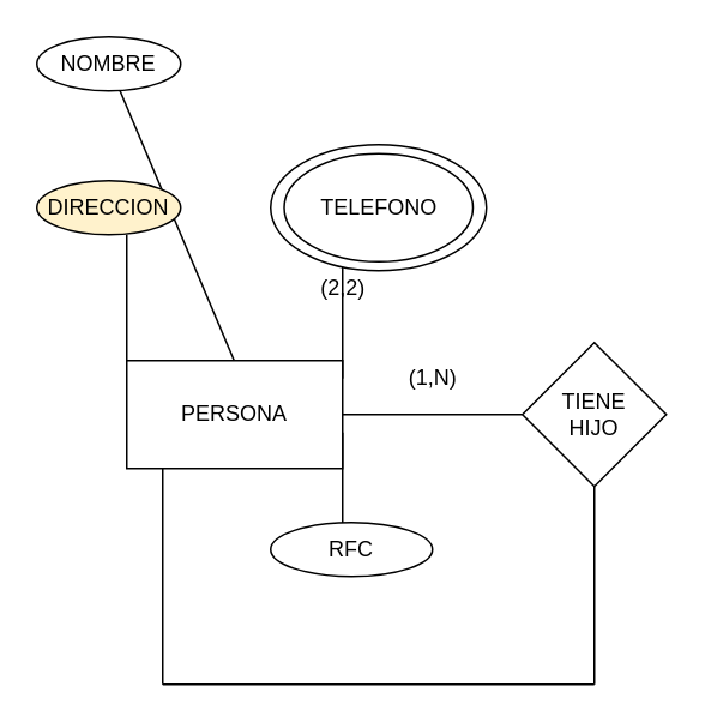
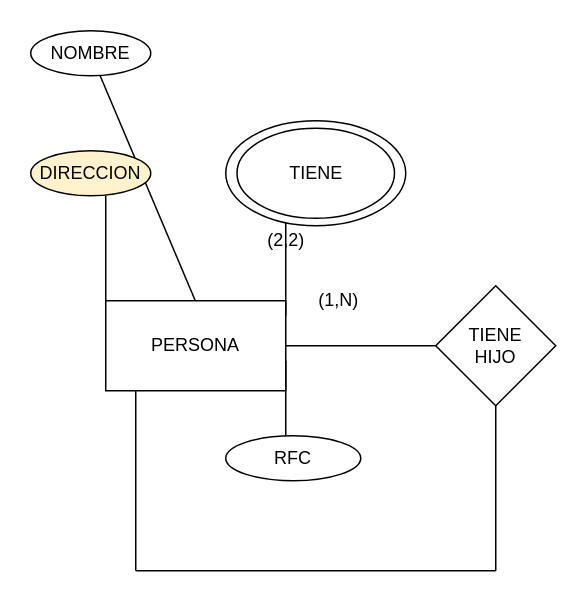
  <mxCell id="0" />
  <mxCell id="1" parent="0" />
  <mxCell id="2" value="PERSONA" style="rounded=0;whiteSpace=wrap;html=1;" parent="1" vertex="1"><mxGeometry x="70" y="200" width="120" height="60" as="geometry" /></mxCell>
  <mxCell id="3" value="TIENE&lt;br&gt;HIJO" style="rhombus;whiteSpace=wrap;html=1;" parent="1" vertex="1"><mxGeometry x="290" y="190" width="80" height="80" as="geometry" /></mxCell>
  <mxCell id="4" value="" style="endArrow=none;html=1;entryX=0;entryY=0.5;entryDx=0;entryDy=0;" parent="1" target="3" edge="1"><mxGeometry width="50" height="50" relative="1" as="geometry"><mxPoint x="190" y="230" as="sourcePoint" /><mxPoint x="240" y="180" as="targetPoint" /></mxGeometry></mxCell>
  <mxCell id="5" value="" style="endArrow=none;html=1;" parent="1" edge="1"><mxGeometry width="50" height="50" relative="1" as="geometry"><mxPoint x="70" y="200" as="sourcePoint" /><mxPoint x="70" y="130" as="targetPoint" /></mxGeometry></mxCell>
  <mxCell id="6" value="" style="endArrow=none;html=1;" parent="1" target="11" edge="1"><mxGeometry width="50" height="50" relative="1" as="geometry"><mxPoint x="129.71" y="200" as="sourcePoint" /><mxPoint x="129.71" y="130" as="targetPoint" /></mxGeometry></mxCell>
  <mxCell id="7" value="" style="endArrow=none;html=1;" parent="1" edge="1"><mxGeometry width="50" height="50" relative="1" as="geometry"><mxPoint x="190" y="210" as="sourcePoint" /><mxPoint x="190" y="140" as="targetPoint" /></mxGeometry></mxCell>
  <mxCell id="8" value="" style="endArrow=none;html=1;" parent="1" edge="1"><mxGeometry width="50" height="50" relative="1" as="geometry"><mxPoint x="190" y="310" as="sourcePoint" /><mxPoint x="190" y="240" as="targetPoint" /></mxGeometry></mxCell>
  <mxCell id="9" value="DIRECCION" style="ellipse;whiteSpace=wrap;html=1;fillColor=#fff2cc;" parent="1" vertex="1"><mxGeometry x="20" y="100" width="80" height="30" as="geometry" /></mxCell>
  <mxCell id="10" value="RFC" style="ellipse;whiteSpace=wrap;html=1;" parent="1" vertex="1"><mxGeometry x="150" y="290" width="90" height="30" as="geometry" /></mxCell>
  <mxCell id="11" value="NOMBRE" style="ellipse;whiteSpace=wrap;html=1;" parent="1" vertex="1"><mxGeometry x="20" y="20" width="80" height="30" as="geometry" /></mxCell>
  <mxCell id="12" value="" style="endArrow=none;html=1;" parent="1" edge="1"><mxGeometry width="50" height="50" relative="1" as="geometry"><mxPoint x="330" y="380" as="sourcePoint" /><mxPoint x="330" y="270" as="targetPoint" /></mxGeometry></mxCell>
  <mxCell id="13" value="" style="endArrow=none;html=1;" parent="1" edge="1"><mxGeometry width="50" height="50" relative="1" as="geometry"><mxPoint x="90" y="380" as="sourcePoint" /><mxPoint x="90" y="260" as="targetPoint" /></mxGeometry></mxCell>
  <mxCell id="14" value="" style="endArrow=none;html=1;" parent="1" edge="1"><mxGeometry width="50" height="50" relative="1" as="geometry"><mxPoint x="90" y="380" as="sourcePoint" /><mxPoint x="330" y="380" as="targetPoint" /></mxGeometry></mxCell>
- <mxCell id="15" value="(1,N)" style="text;html=1;align=center;verticalAlign=middle;resizable=0;points=[];autosize=1;" parent="1" vertex="1"><mxGeometry x="220" y="200" width="40" height="20" as="geometry" /></mxCell>
+ <mxCell id="15" value="(1,N)" style="text;html=1;align=center;verticalAlign=middle;resizable=0;points=[];autosize=1;" parent="1" vertex="1"><mxGeometry x="205" y="190" width="40" height="20" as="geometry" /></mxCell>
  <mxCell id="16" value="(2,2)" style="text;html=1;align=center;verticalAlign=middle;resizable=0;points=[];autosize=1;" parent="1" vertex="1"><mxGeometry x="170" y="150" width="40" height="20" as="geometry" /></mxCell>
  <mxCell id="17" value="" style="ellipse;whiteSpace=wrap;html=1;" vertex="1" parent="1"><mxGeometry x="150" y="80" width="120" height="70" as="geometry" /></mxCell>
- <mxCell id="18" value="&lt;span&gt;TELEFONO&lt;/span&gt;" style="ellipse;whiteSpace=wrap;html=1;" vertex="1" parent="1"><mxGeometry x="157.5" y="85" width="105" height="60" as="geometry" /></mxCell>
+ <mxCell id="18" value="&lt;span&gt;TIENE&lt;/span&gt;" style="ellipse;whiteSpace=wrap;html=1;" vertex="1" parent="1"><mxGeometry x="157.5" y="85" width="105" height="60" as="geometry" /></mxCell>
